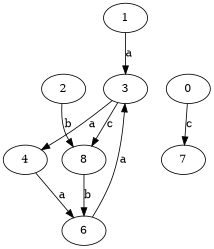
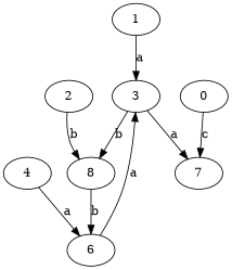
  strict digraph {
    1
    3
    4
    8
    2
    6
    0
    7
    1 -> 3 [label=a]
-   3 -> 4 [label=a]
-   3 -> 8 [label=c]
+   3 -> 7 [label=a]
+   3 -> 8 [label=b]
    4 -> 6 [label=a]
    8 -> 6 [label=b]
    2 -> 8 [label=b]
    6 -> 3 [label=a]
    0 -> 7 [label=c]
  }
